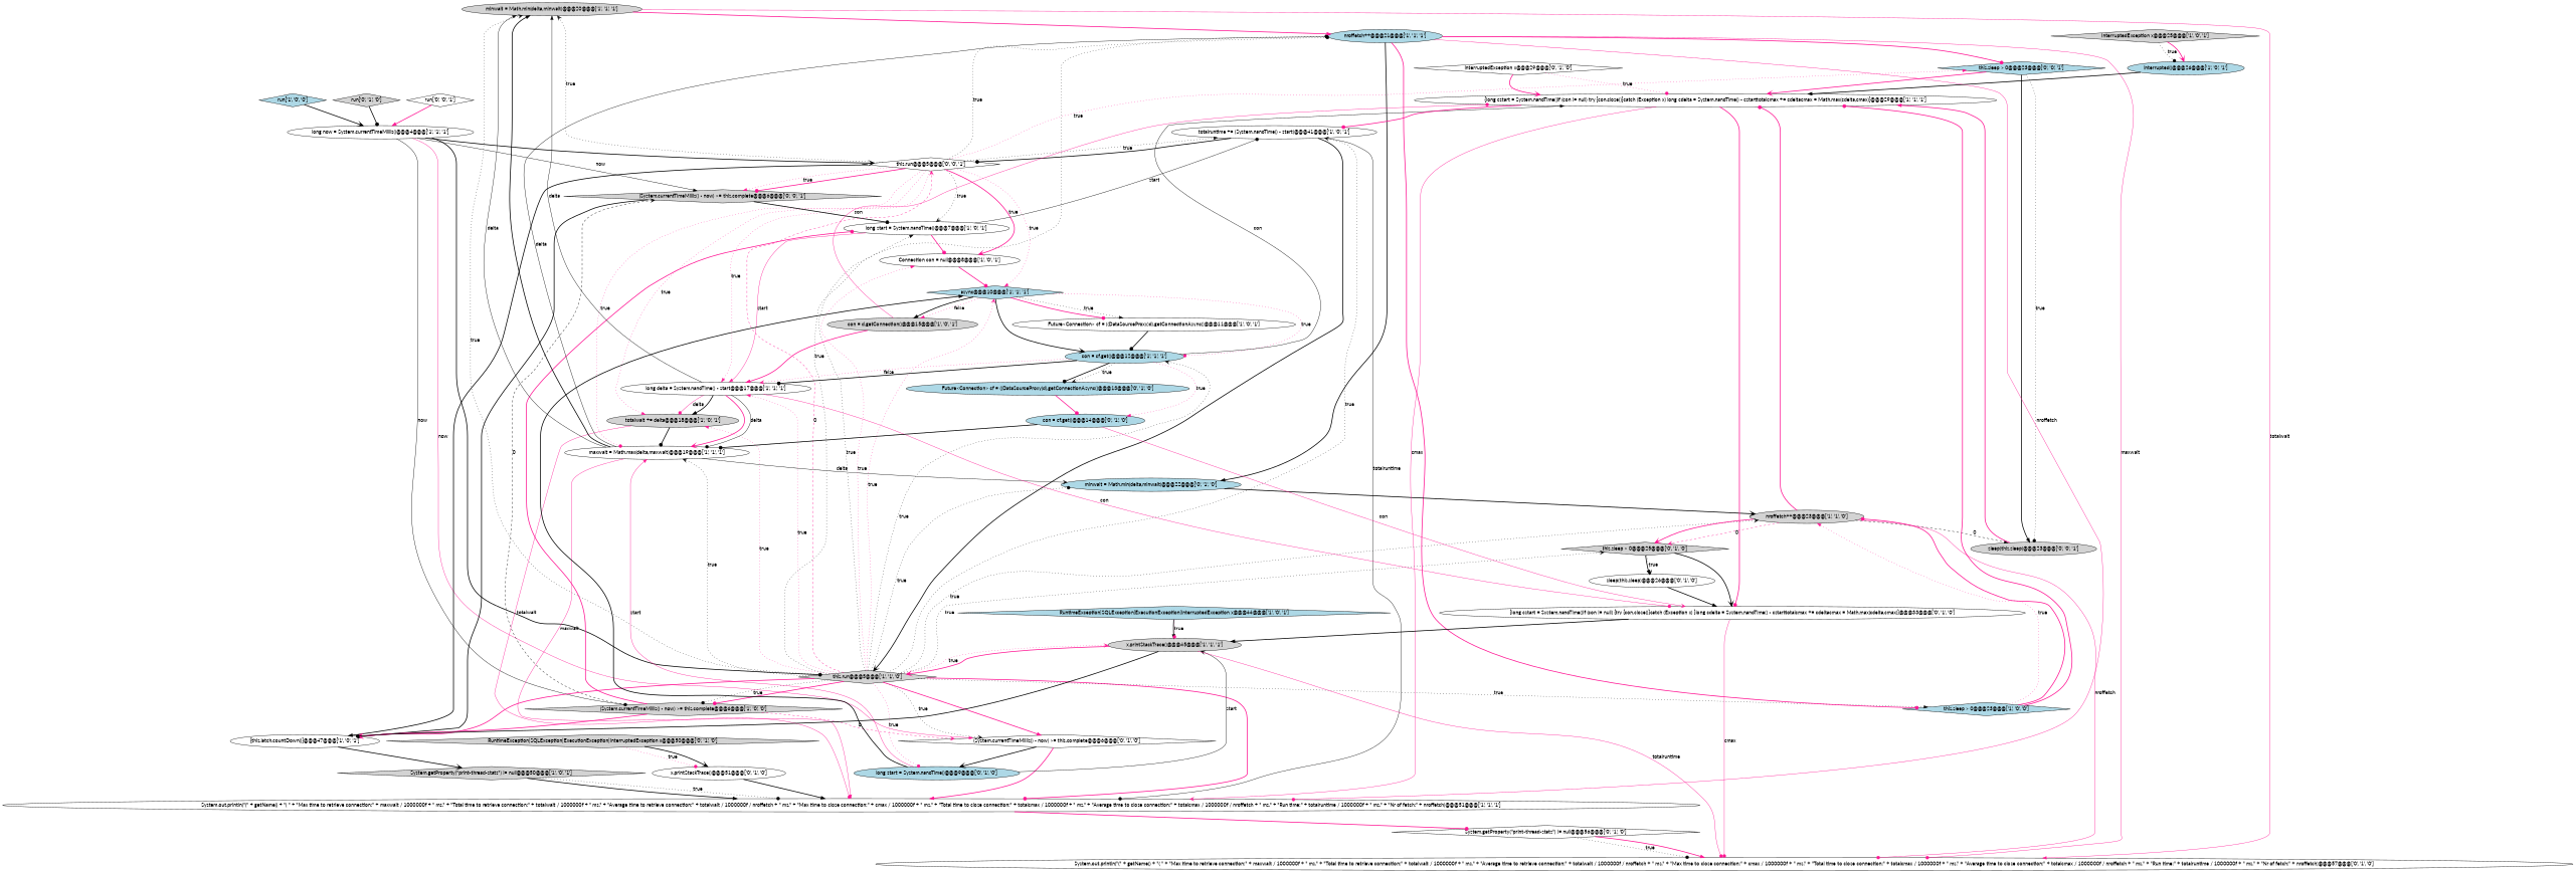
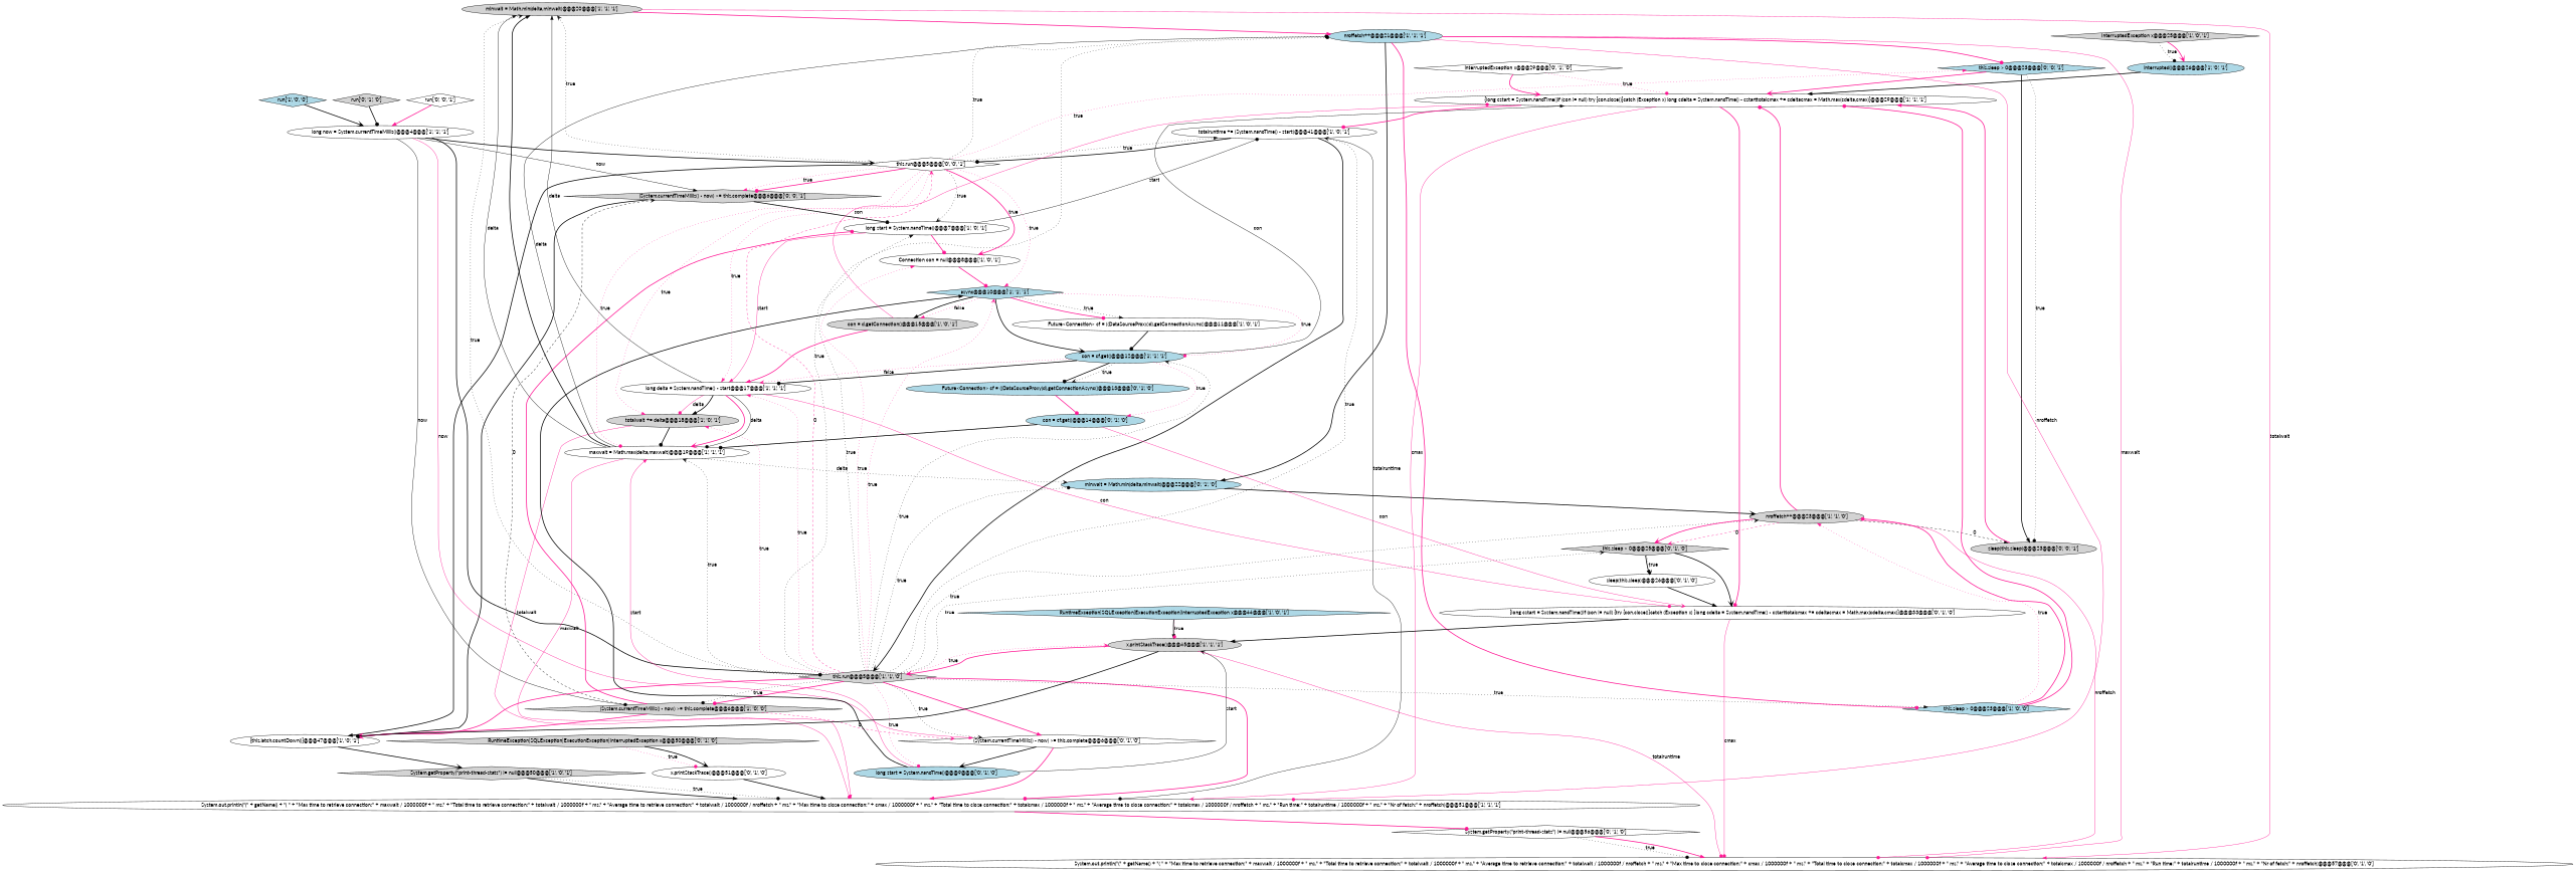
  digraph {
    fontname=Lato
    node [fillcolor=white fontname=Lato shape=ellipse style=filled]
    edge [arrowhead=dot color=deeppink fontname=Lato style=bold]
    n1 [label="x.printStackTrace()@@@51@@@['0', '1', '0']"]
    n2 [label="System.out.println(\"(\" + getName() + \"( \" + \"Max time to retrieve connection:\" + maxwait / 1000000f + \" ms.\" + \"Total time to retrieve connection:\" + totalwait / 1000000f + \" ms.\" + \"Average time to retrieve connection:\" + totalwait / 1000000f / nroffetch + \" ms.\" + \"Max time to close connection:\" + cmax / 1000000f + \" ms.\" + \"Total time to close connection:\" + totalcmax / 1000000f + \" ms.\" + \"Average time to close connection:\" + totalcmax / 1000000f / nroffetch + \" ms.\" + \"Run time:\" + totalruntime / 1000000f + \" ms.\" + \"Nr of fetch:\" + nroffetch)@@@51@@@['1', '1', '1']"]
    n3 [label="System.getProperty(\"print-thread-stats\") != null@@@56@@@['0', '1', '0']" shape=diamond]
    n4 [label="long now = System.currentTimeMillis()@@@4@@@['1', '1', '1']"]
    n5 [label="this.run@@@5@@@['0', '0', '1']" shape=diamond]
    n6 [fillcolor=lightgrey label="(System.currentTimeMillis() - now) >= this.complete@@@6@@@['0', '0', '1']" shape=diamond]
    n7 [label="(System.currentTimeMillis() - now) >= this.complete@@@6@@@['0', '1', '0']" shape=diamond]
    n8 [fillcolor=lightgrey label="(System.currentTimeMillis() - now) >= this.complete@@@6@@@['1', '0', '0']" shape=diamond]
    n9 [fillcolor=lightgrey label="this.run@@@5@@@['1', '1', '0']" shape=diamond]
    n10 [fillcolor=lightgrey label="totalwait += delta@@@18@@@['1', '0', '1']"]
    n11 [fillcolor=lightblue label="this.sleep > 0@@@23@@@['0', '0', '1']" shape=diamond]
    n12 [fillcolor=lightgrey label="minwait = Math.min(delta,minwait)@@@20@@@['1', '1', '1']"]
    n13 [label="long start = System.nanoTime()@@@7@@@['1', '0', '1']"]
    n14 [label="{this.latch.countDown()}@@@47@@@['1', '0', '1']"]
    n15 [label="Connection con = null@@@8@@@['1', '0', '1']"]
    n16 [fillcolor=lightblue label="async@@@10@@@['1', '1', '1']" shape=diamond]
    n17 [label="totalruntime += (System.nanoTime() - start)@@@41@@@['1', '0', '1']"]
    n18 [label="maxwait = Math.max(delta,maxwait)@@@19@@@['1', '1', '1']"]
    n19 [fillcolor=lightblue label="nroffetch++@@@21@@@['1', '1', '1']"]
    n20 [label="long delta = System.nanoTime() - start@@@17@@@['1', '1', '1']"]
    n21 [fillcolor=lightblue label="long start = System.nanoTime()@@@9@@@['0', '1', '0']"]
    n22 [fillcolor=lightblue label="con = cf.get()@@@12@@@['1', '1', '1']"]
    n23 [fillcolor=lightgrey label="nroffetch++@@@23@@@['1', '1', '0']"]
    n24 [fillcolor=lightgrey label="this.sleep > 0@@@25@@@['0', '1', '0']" shape=diamond]
    n25 [fillcolor=lightgrey label="x.printStackTrace()@@@45@@@['1', '1', '1']"]
    n26 [fillcolor=lightblue label="this.sleep > 0@@@23@@@['1', '0', '0']" shape=diamond]
    n27 [fillcolor=lightblue label="minwait = Math.min(delta,minwait)@@@22@@@['0', '1', '0']"]
    n28 [label="{long cstart = System.nanoTime()if (con != null) try {con.close()}catch (Exception x) long cdelta = System.nanoTime() - cstarttotalcmax += cdeltacmax = Math.max(cdelta,cmax)}@@@29@@@['1', '1', '1']"]
    n29 [fillcolor=lightgrey label="sleep(this.sleep)@@@23@@@['0', '0', '1']"]
    n30 [label="System.out.println(\"(\" + getName() + \"( \" + \"Max time to retrieve connection:\" + maxwait / 1000000f + \" ms.\" + \"Total time to retrieve connection:\" + totalwait / 1000000f + \" ms.\" + \"Average time to retrieve connection:\" + totalwait / 1000000f / nroffetch + \" ms.\" + \"Max time to close connection:\" + cmax / 1000000f + \" ms.\" + \"Total time to close connection:\" + totalcmax / 1000000f + \" ms.\" + \"Average time to close connection:\" + totalcmax / 1000000f / nroffetch + \" ms.\" + \"Run time:\" + totalruntime / 1000000f + \" ms.\" + \"Nr of fetch:\" + nroffetch)@@@57@@@['0', '1', '0']"]
    n31 [fillcolor=lightgrey label="System.getProperty(\"print-thread-stats\") != null@@@50@@@['1', '0', '1']" shape=diamond]
    n32 [label="Future<Connection> cf = ((DataSourceProxy)d).getConnectionAsync()@@@11@@@['1', '0', '1']"]
    n33 [fillcolor=lightgrey label="con = d.getConnection()@@@15@@@['1', '0', '1']"]
    n34 [label="{long cstart = System.nanoTime()if (con != null) {try {con.close()}catch (Exception x) }long cdelta = System.nanoTime() - cstarttotalcmax += cdeltacmax = Math.max(cdelta,cmax)}@@@33@@@['0', '1', '0']"]
    n35 [fillcolor=lightgrey label="run['0', '1', '0']" shape=diamond]
    n36 [label="run['0', '0', '1']" shape=diamond]
    n37 [fillcolor=lightgrey label="InterruptedException x@@@25@@@['1', '0', '1']" shape=diamond]
    n38 [fillcolor=lightblue label="interrupted()@@@26@@@['1', '0', '1']"]
    n39 [fillcolor=lightblue label="Future<Connection> cf = ((DataSourceProxy)d).getConnectionAsync()@@@13@@@['0', '1', '0']"]
    n40 [fillcolor=lightblue label="con = cf.get()@@@14@@@['0', '1', '0']"]
    n41 [label="sleep(this.sleep)@@@26@@@['0', '1', '0']"]
    n42 [fillcolor=lightblue label="RuntimeException|SQLException|ExecutionException|InterruptedException x@@@44@@@['1', '0', '1']" shape=diamond]
    n43 [label="InterruptedException x@@@29@@@['0', '1', '0']" shape=diamond]
    n44 [fillcolor=lightgrey label="RuntimeException|SQLException|ExecutionException|InterruptedException x@@@50@@@['0', '1', '0']" shape=diamond]
    n45 [fillcolor=lightblue label="run['1', '0', '0']" shape=diamond]
    n1 -> n2 [arrowhead=normal color=black]
    n2 -> n3
    n3 -> n30 [color=black label=true style=dotted]
    n3 -> n30 [arrowhead=normal]
    n4 -> n5 [arrowhead=vee color=black]
    n4 -> n6 [arrowhead=normal color=black label=now style=solid]
    n4 -> n7 [arrowhead=normal label=now style=solid]
    n4 -> n8 [color=black label=now style=solid]
    n4 -> n9 [color=black]
    n5 -> n6
    n5 -> n6 [arrowhead=normal label=true style=dotted]
    n5 -> n10 [arrowhead=normal label=true style=dotted]
    n5 -> n11 [arrowhead=normal label=true style=dotted]
    n5 -> n12 [arrowhead=vee color=black label=true style=dotted]
    n5 -> n13 [arrowhead=vee color=black label=true style=dotted]
    n5 -> n14 [arrowhead=normal color=black]
    n5 -> n15 [arrowhead=vee label=true]
    n5 -> n16 [arrowhead=normal label=true style=dotted]
    n5 -> n17 [arrowhead=normal color=black label=true style=dotted]
    n5 -> n18 [label=true style=dotted]
    n5 -> n19 [color=black label=true style=dotted]
    n5 -> n20 [arrowhead=normal label=true style=dotted]
    n6 -> n13 [color=black]
    n6 -> n14 [color=black]
    n7 -> n2 [arrowhead=normal]
    n7 -> n21 [arrowhead=vee color=black]
    n8 -> n6 [arrowhead=vee color=black label=0 style=dashed]
    n8 -> n7 [arrowhead=vee label=0 style=dashed]
    n8 -> n13
    n8 -> n14 [arrowhead=vee]
    n9 -> n2
    n9 -> n5 [arrowhead=vee label=0 style=dashed]
    n9 -> n7 [arrowhead=vee color=black label=true style=dotted]
    n9 -> n7 [arrowhead=normal]
    n9 -> n8
    n9 -> n8 [color=black label=true style=dotted]
    n9 -> n10 [arrowhead=normal label=true style=dotted]
    n9 -> n12 [arrowhead=vee color=black label=true style=dotted]
    n9 -> n13 [arrowhead=normal color=black label=true style=dotted]
    n9 -> n14 [arrowhead=vee]
    n9 -> n15 [arrowhead=normal label=true style=dotted]
    n9 -> n16 [arrowhead=vee label=true style=dotted]
    n9 -> n17 [arrowhead=vee color=black label=true style=dotted]
    n9 -> n18 [arrowhead=vee color=black label=true style=dotted]
    n9 -> n19 [color=black label=true style=dotted]
    n9 -> n20 [arrowhead=normal label=true style=dotted]
    n9 -> n21 [label=true style=dotted]
    n9 -> n22 [arrowhead=vee color=black label=true style=dotted]
    n9 -> n23 [arrowhead=vee color=black label=true style=dotted]
    n9 -> n24 [arrowhead=vee color=black label=true style=dotted]
    n9 -> n25 [arrowhead=vee label=true style=dotted]
    n9 -> n26 [arrowhead=normal color=black label=true style=dotted]
    n9 -> n27 [color=black label=true style=dotted]
    n10 -> n2 [label=totalwait style=solid]
    n10 -> n18 [color=black]
    n11 -> n28 [arrowhead=vee]
    n11 -> n29 [arrowhead=normal color=black]
    n11 -> n29 [color=black label=true style=dotted]
    n12 -> n19 [arrowhead=normal]
    n12 -> n30 [arrowhead=normal label=totalwait style=solid]
    n13 -> n15
    n13 -> n17 [color=black label=start style=solid]
    n13 -> n20 [arrowhead=normal label=start style=solid]
    n14 -> n31 [arrowhead=vee color=black]
    n15 -> n16
    n16 -> n22 [label=true style=dotted]
    n16 -> n22 [arrowhead=vee color=black]
    n16 -> n32 [arrowhead=normal color=black label=true style=dotted]
    n16 -> n32
    n16 -> n33 [arrowhead=normal label=false style=dotted]
    n16 -> n33 [arrowhead=normal color=black]
    n17 -> n2 [color=black label=totalruntime style=solid]
    n17 -> n5 [color=black]
    n17 -> n9 [arrowhead=vee color=black]
    n18 -> n2 [arrowhead=normal label=maxwait style=solid]
    n18 -> n12 [arrowhead=normal color=black]
    n18 -> n12 [arrowhead=normal color=black label=delta style=solid]
    n18 -> n19 [color=black label=delta style=solid]
-   n18 -> n27 [arrowhead=vee color=black label=delta style=solid]
+   n18 -> n27 [arrowhead=vee color=black label=delta style=dotted]
    n19 -> n2 [label=nroffetch style=solid]
    n19 -> n11
    n19 -> n26
    n19 -> n27 [arrowhead=normal color=black]
    n19 -> n30 [label=maxwait style=solid]
    n20 -> n10 [label=delta style=solid]
    n20 -> n10 [arrowhead=normal color=black]
    n20 -> n12 [arrowhead=normal color=black label=delta style=solid]
    n20 -> n18 [arrowhead=vee]
    n20 -> n18 [color=black label=delta style=solid]
    n20 -> n34 [label=con style=solid]
    n21 -> n16 [arrowhead=normal color=black]
    n21 -> n18 [arrowhead=normal label=start style=solid]
    n21 -> n25 [arrowhead=vee color=black label=start style=solid]
    n22 -> n20 [color=black]
    n22 -> n20 [arrowhead=vee label=false style=dotted]
    n22 -> n28 [arrowhead=normal color=black label=con style=solid]
    n22 -> n39 [color=black]
    n22 -> n39 [arrowhead=vee color=black label=true style=dotted]
    n22 -> n40 [arrowhead=normal label=true style=dotted]
    n23 -> n24 [arrowhead=vee]
    n23 -> n24 [arrowhead=vee label=0 style=dashed]
    n23 -> n28
    n23 -> n29 [arrowhead=normal color=black label=0 style=dashed]
    n23 -> n30 [label=nroffetch style=solid]
    n24 -> n34 [arrowhead=vee color=black]
    n24 -> n41 [arrowhead=normal color=black]
    n24 -> n41 [arrowhead=vee color=black label=true style=dotted]
    n25 -> n9 [arrowhead=vee]
    n25 -> n14 [color=black]
    n25 -> n30 [label=totalruntime style=solid]
    n26 -> n23
    n26 -> n23 [arrowhead=normal label=true style=dotted]
    n26 -> n28
    n27 -> n23 [arrowhead=vee color=black]
    n28 -> n2 [arrowhead=vee label=cmax style=solid]
    n28 -> n17
    n28 -> n34
    n29 -> n28 [arrowhead=normal]
    n31 -> n2 [color=black label=true style=dotted]
    n31 -> n2 [arrowhead=normal color=black]
    n32 -> n22 [color=black]
    n33 -> n20 [arrowhead=normal]
    n33 -> n28 [label=con style=solid]
    n34 -> n25 [arrowhead=normal color=black]
    n34 -> n30 [label=cmax style=solid]
    n35 -> n4 [color=black]
    n36 -> n4 [arrowhead=normal]
    n37 -> n38 [color=black label=true style=dotted]
    n37 -> n38 [arrowhead=vee]
    n38 -> n28 [arrowhead=normal color=black]
    n39 -> n40
    n40 -> n18 [color=black]
    n40 -> n34 [arrowhead=vee label=con style=solid]
    n41 -> n34 [arrowhead=normal color=black]
    n42 -> n25 [arrowhead=normal color=black]
    n42 -> n25 [label=true style=dotted]
    n43 -> n28 [arrowhead=vee]
    n43 -> n28 [label=true style=dotted]
    n44 -> n1 [label=true style=dotted]
    n44 -> n1 [arrowhead=vee color=black]
    n45 -> n4 [arrowhead=vee color=black]
  }
